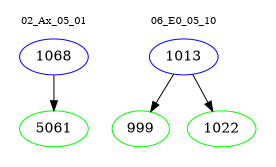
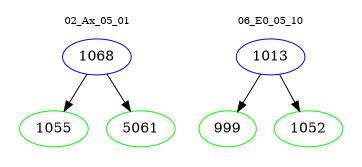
  digraph {
    node [color=green]
    edge [color=black]
    n1 [color=blue label=1068]
+   n2 [label=1055]
    n3 [label=5061]
    n4 [color=blue label=1013]
    n5 [label=999]
-   n6 [label=1022]
+   n6 [label=1052]
    subgraph cluster_1 {
      color=white
      fontsize=10
      label="02_Ax_05_01"
      n1
+     n2
      n3
    }
    subgraph cluster_2 {
      color=white
      fontsize=10
      label="06_E0_05_10"
      n4
      n5
      n6
    }
+   n1 -> n2
    n1 -> n3
    n4 -> n5
    n4 -> n6
  }
